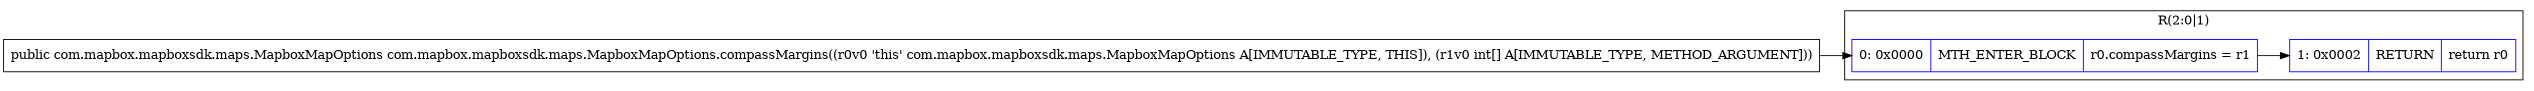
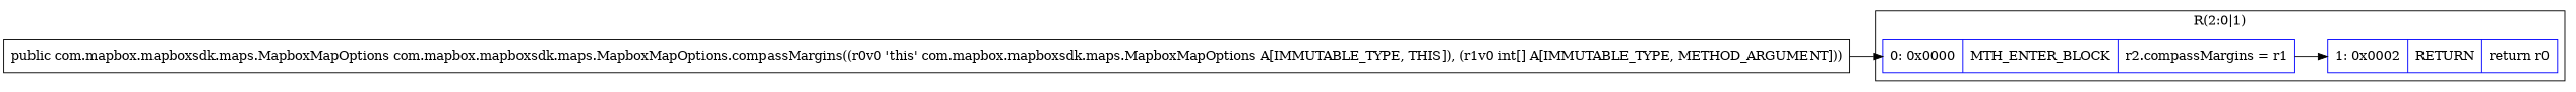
  digraph {
    rankdir=LR
    fontname="DejaVu Serif"
    node [color=blue shape=record fontname="DejaVu Serif"]
    edge [fontname="DejaVu Serif"]
-   n1 [label="{0\:\ 0x0000|MTH_ENTER_BLOCK\l|r0.compassMargins = r1\l}"]
+   n1 [label="{0\:\ 0x0000|MTH_ENTER_BLOCK\l|r2.compassMargins = r1\l}"]
    n2 [label="{1\:\ 0x0002|RETURN\l|return r0\l}"]
    n3 [label="{public com.mapbox.mapboxsdk.maps.MapboxMapOptions com.mapbox.mapboxsdk.maps.MapboxMapOptions.compassMargins((r0v0 'this' com.mapbox.mapboxsdk.maps.MapboxMapOptions A[IMMUTABLE_TYPE, THIS]), (r1v0 int[] A[IMMUTABLE_TYPE, METHOD_ARGUMENT])) }" color=""]
    subgraph cluster_1 {
      label="R(2:0|1)"
      n1
      n2
    }
    n1 -> n2
    n3 -> n1
  }
